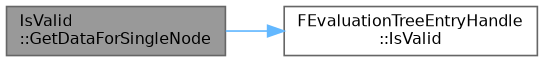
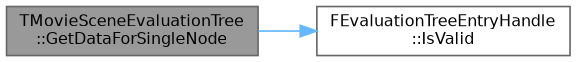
  digraph {
    rankdir=LR
    node [fontname=Helvetica fontsize=10 shape=box style=filled]
-   n1 [color=gray40 fillcolor=grey60 fontcolor=black height=0.2 label="IsValid\l::GetDataForSingleNode" width=0.4]
+   n1 [color=gray40 fillcolor=grey60 fontcolor=black height=0.2 label="TMovieSceneEvaluationTree\l::GetDataForSingleNode" width=0.4]
    n2 [color=grey40 fillcolor=white height=0.2 label="FEvaluationTreeEntryHandle\l::IsValid" width=0.4]
    n1 -> n2 [color=steelblue1 fontname=Helvetica fontsize=10 labelfontname=Helvetica labelfontsize=10 style=solid]
  }
